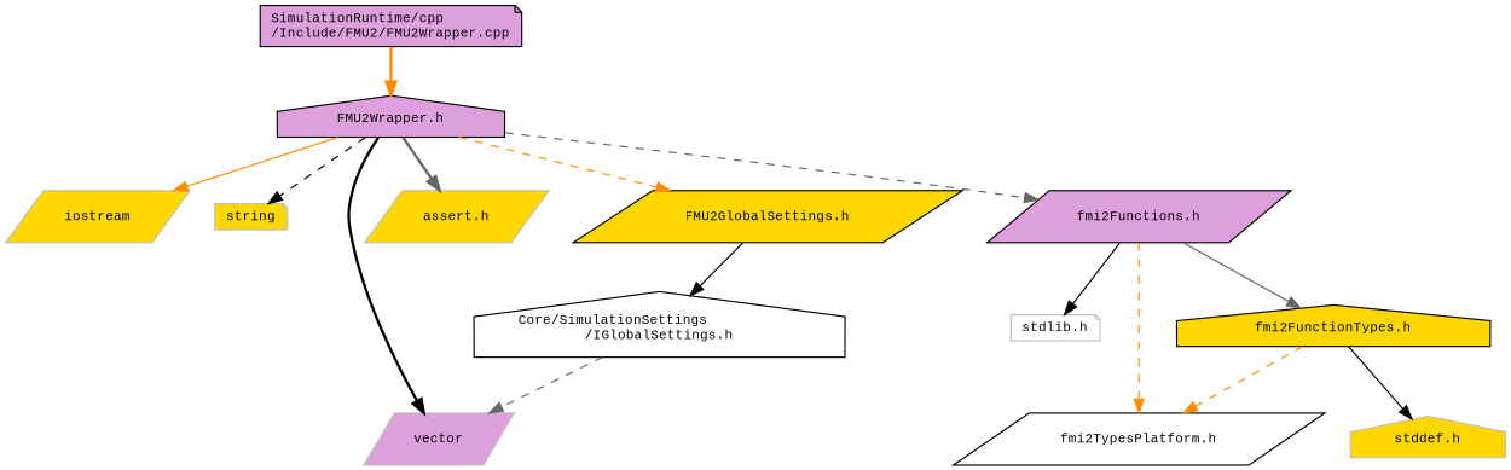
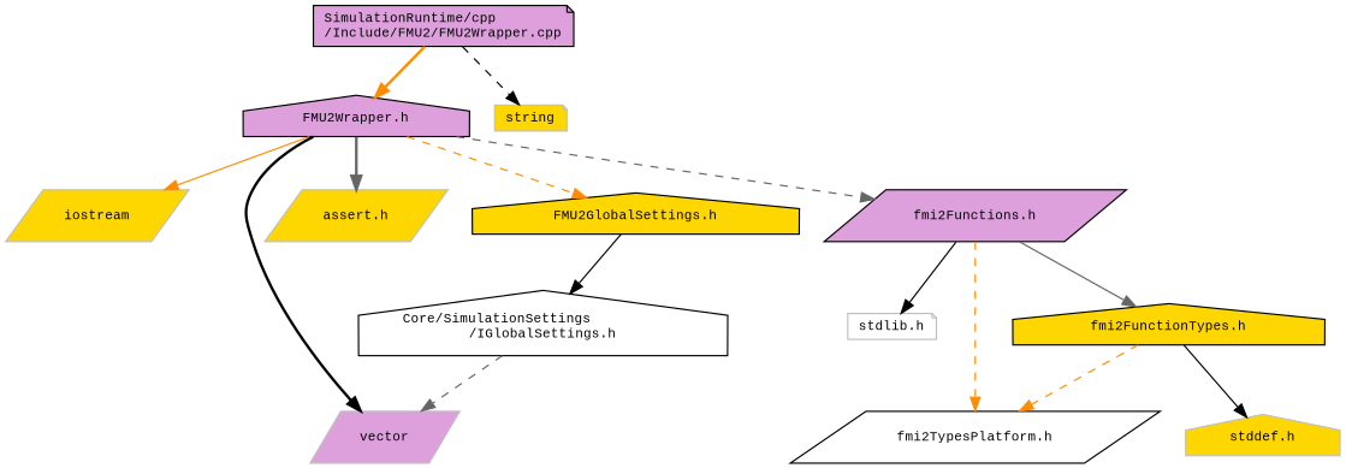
  digraph {
    fontname="Liberation Mono"
    node [color=black fillcolor=gold fontname="Liberation Mono" fontsize=10 shape=house style=filled]
    edge [color=darkorange fontname="Liberation Mono" fontsize=10 labelfontname=Helvetica labelfontsize=10 style=dashed]
    n1 [fillcolor=plum fontcolor=black height=0.2 label="SimulationRuntime/cpp\l/Include/FMU2/FMU2Wrapper.cpp" shape=note width=0.4]
    n2 [fillcolor=plum height=0.2 label="FMU2Wrapper.h" width=0.4]
    n3 [color=grey75 height=0.2 label=iostream shape=parallelogram width=0.4]
    n4 [color=grey75 height=0.2 label=string shape=note width=0.4]
    n5 [color=grey75 fillcolor=plum height=0.2 label=vector shape=parallelogram width=0.4]
    n6 [color=grey75 height=0.2 label="assert.h" shape=parallelogram width=0.4]
    n7 [fillcolor=plum height=0.2 label="fmi2Functions.h" shape=parallelogram width=0.4]
-   n8 [height=0.2 label="FMU2GlobalSettings.h" shape=parallelogram width=0.4]
+   n8 [height=0.2 label="FMU2GlobalSettings.h" width=0.4]
    n9 [fillcolor=white height=0.2 label="fmi2TypesPlatform.h" shape=parallelogram width=0.4]
    n10 [height=0.2 label="fmi2FunctionTypes.h" width=0.4]
    n11 [color=grey75 fillcolor=white height=0.2 label="stdlib.h" shape=note width=0.4]
    n12 [fillcolor=white height=0.2 label="Core/SimulationSettings\l/IGlobalSettings.h" width=0.4]
    n13 [color=grey75 height=0.2 label="stddef.h" width=0.4]
    n1 -> n2 [style=bold]
    n2 -> n3 [style=solid]
-   n2 -> n4 [color=black]
+   n1 -> n4 [color=black]
    n2 -> n5 [color=black style=bold]
    n2 -> n6 [color=gray40 style=bold]
    n2 -> n7 [color=gray40]
    n2 -> n8
    n7 -> n9
    n7 -> n10 [color=gray40 style=solid]
    n7 -> n11 [color=black style=solid]
    n8 -> n12 [color=black style=solid]
    n10 -> n9
    n10 -> n13 [color=black style=solid]
    n12 -> n5 [color=gray40]
  }
